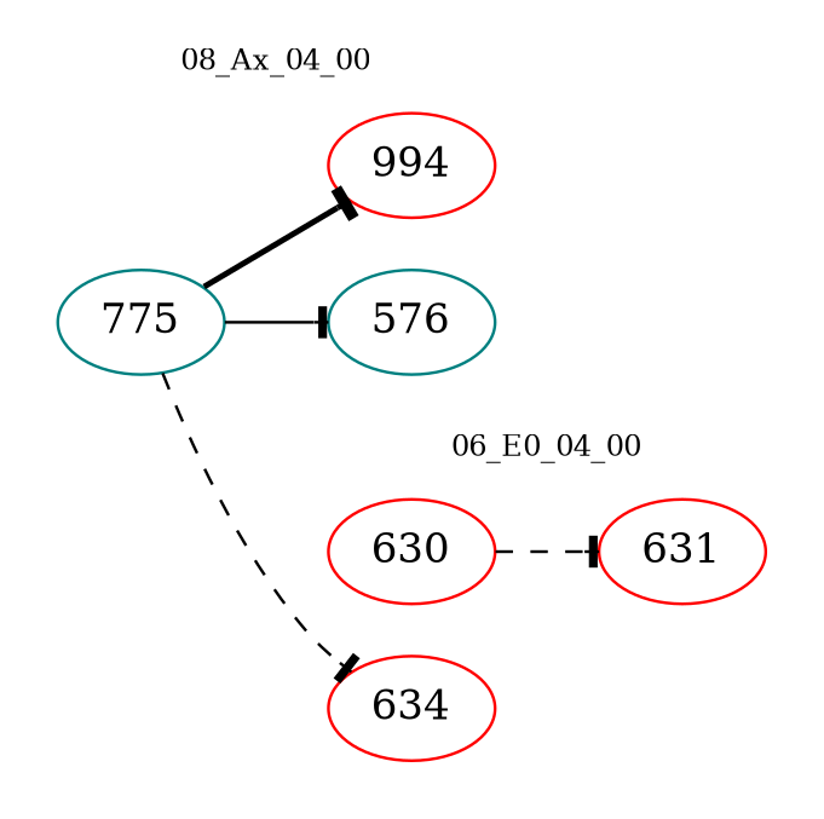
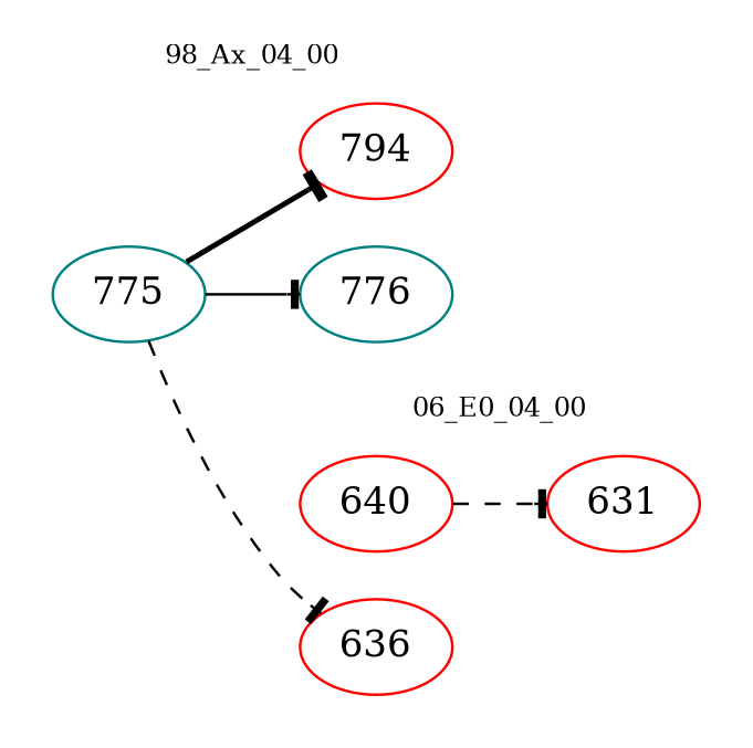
  digraph {
    rankdir=LR
    node [color=red]
    edge [arrowhead=tee color=black style=dashed]
    n1 [color=teal label=775]
-   n2 [color=teal label=576]
-   n3 [label=994]
-   n4 [label=630]
-   n5 [label=634]
+   n2 [color=teal label=776]
+   n3 [label=794]
+   n4 [label=640]
+   n5 [label=636]
    n6 [label=631]
    subgraph cluster_1 {
      color=white
      fontsize=10
-     label="08_Ax_04_00"
+     label="98_Ax_04_00"
      n1
      n2
      n3
    }
    subgraph cluster_2 {
      color=white
      fontsize=10
      label="06_E0_04_00"
      n4
      n5
      n6
    }
    n1 -> n2 [style=solid]
    n1 -> n3 [style=bold]
    n1 -> n5
    n4 -> n6
  }
